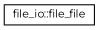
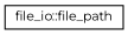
  digraph {
    rankdir=TB
    fontname=Montserrat
-   n1 [color=black fillcolor=white fontname=Montserrat fontsize=10 height=0.2 label="file_io::file_file" shape=record style=filled width=0.4]
+   n1 [color=black fillcolor=white fontname=Montserrat fontsize=10 height=0.2 label="file_io::file_path" shape=record style=filled width=0.4]
  }
